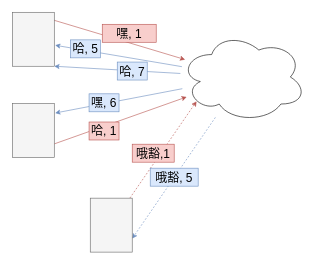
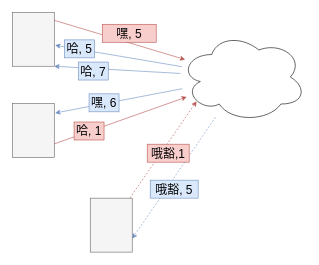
  <mxCell id="0" />
  <mxCell id="1" parent="0" />
  <mxCell id="2" style="edgeStyle=none;html=1;exitX=0.979;exitY=0.144;exitDx=0;exitDy=0;exitPerimeter=0;fillColor=#f8cecc;strokeColor=#b85450;" edge="1" parent="1" source="3" target="8"><mxGeometry relative="1" as="geometry" /></mxCell>
  <mxCell id="3" value="" style="rounded=0;whiteSpace=wrap;html=1;fillColor=#f5f5f5;fontColor=#333333;strokeColor=#666666;" vertex="1" parent="1"><mxGeometry x="20" y="20" width="70" height="90" as="geometry" /></mxCell>
  <mxCell id="4" style="edgeStyle=none;html=1;fontSize=28;fillColor=#dae8fc;strokeColor=#6c8ebf;entryX=1.021;entryY=0.611;entryDx=0;entryDy=0;entryPerimeter=0;" edge="1" parent="1" source="8" target="3"><mxGeometry relative="1" as="geometry"><mxPoint x="100" y="80" as="targetPoint" /></mxGeometry></mxCell>
  <mxCell id="5" style="edgeStyle=none;html=1;fontSize=28;fillColor=#dae8fc;strokeColor=#6c8ebf;entryX=1;entryY=1;entryDx=0;entryDy=0;" edge="1" parent="1" source="8" target="3"><mxGeometry relative="1" as="geometry"><mxPoint x="100" y="110" as="targetPoint" /></mxGeometry></mxCell>
  <mxCell id="6" style="edgeStyle=none;html=1;entryX=1.021;entryY=0.178;entryDx=0;entryDy=0;entryPerimeter=0;fontSize=20;fillColor=#dae8fc;strokeColor=#6c8ebf;" edge="1" parent="1" source="8" target="13"><mxGeometry relative="1" as="geometry" /></mxCell>
  <mxCell id="7" style="edgeStyle=none;html=1;entryX=1;entryY=0.75;entryDx=0;entryDy=0;fontSize=20;fillColor=#dae8fc;strokeColor=#6c8ebf;dashed=1;" edge="1" parent="1" source="8" target="17"><mxGeometry relative="1" as="geometry" /></mxCell>
  <mxCell id="8" value="" style="ellipse;shape=cloud;whiteSpace=wrap;html=1;" vertex="1" parent="1"><mxGeometry x="300" y="53" width="210" height="150" as="geometry" /></mxCell>
- <mxCell id="9" value="嘿, 1" style="rounded=0;whiteSpace=wrap;html=1;fontSize=20;fillColor=#f8cecc;strokeColor=#b85450;" vertex="1" parent="1"><mxGeometry x="170" y="40" width="90" height="30" as="geometry" /></mxCell>
- <mxCell id="10" value="哈, 5" style="rounded=0;whiteSpace=wrap;html=1;fontSize=20;fillColor=#dae8fc;strokeColor=#6c8ebf;" vertex="1" parent="1"><mxGeometry x="117" y="66" width="50" height="30" as="geometry" /></mxCell>
- <mxCell id="11" value="哈, 7" style="rounded=0;whiteSpace=wrap;html=1;fontSize=20;fillColor=#dae8fc;strokeColor=#6c8ebf;" vertex="1" parent="1"><mxGeometry x="195" y="103" width="50" height="30" as="geometry" /></mxCell>
+ <mxCell id="9" value="嘿, 5" style="rounded=0;whiteSpace=wrap;html=1;fontSize=20;fillColor=#f8cecc;strokeColor=#b85450;" vertex="1" parent="1"><mxGeometry x="170" y="40" width="90" height="30" as="geometry" /></mxCell>
+ <mxCell id="10" value="哈, 5" style="rounded=0;whiteSpace=wrap;html=1;fontSize=20;fillColor=#dae8fc;strokeColor=#6c8ebf;" vertex="1" parent="1"><mxGeometry x="107" y="66" width="50" height="30" as="geometry" /></mxCell>
+ <mxCell id="11" value="哈, 7" style="rounded=0;whiteSpace=wrap;html=1;fontSize=20;fillColor=#dae8fc;strokeColor=#6c8ebf;" vertex="1" parent="1"><mxGeometry x="130" y="103" width="50" height="30" as="geometry" /></mxCell>
  <mxCell id="12" style="edgeStyle=none;html=1;exitX=1;exitY=0.75;exitDx=0;exitDy=0;fontSize=20;fillColor=#f8cecc;strokeColor=#b85450;" edge="1" parent="1" source="13" target="8"><mxGeometry relative="1" as="geometry" /></mxCell>
  <mxCell id="13" value="" style="rounded=0;whiteSpace=wrap;html=1;fillColor=#f5f5f5;fontColor=#333333;strokeColor=#666666;" vertex="1" parent="1"><mxGeometry x="20" y="172" width="70" height="90" as="geometry" /></mxCell>
  <mxCell id="14" value="嘿, 6" style="rounded=0;whiteSpace=wrap;html=1;fontSize=20;fillColor=#dae8fc;strokeColor=#6c8ebf;" vertex="1" parent="1"><mxGeometry x="148" y="156" width="50" height="30" as="geometry" /></mxCell>
- <mxCell id="15" value="哈, 1" style="rounded=0;whiteSpace=wrap;html=1;fontSize=20;fillColor=#f8cecc;strokeColor=#b85450;" vertex="1" parent="1"><mxGeometry x="148" y="203" width="50" height="30" as="geometry" /></mxCell>
+ <mxCell id="15" value="哈, 1" style="rounded=0;whiteSpace=wrap;html=1;fontSize=20;fillColor=#f8cecc;strokeColor=#b85450;" vertex="1" parent="1"><mxGeometry x="123" y="203" width="50" height="30" as="geometry" /></mxCell>
  <mxCell id="16" style="edgeStyle=none;html=1;entryX=0.13;entryY=0.77;entryDx=0;entryDy=0;entryPerimeter=0;fontSize=20;fillColor=#f8cecc;strokeColor=#b85450;dashed=1;" edge="1" parent="1" source="17" target="8"><mxGeometry relative="1" as="geometry" /></mxCell>
  <mxCell id="17" value="" style="rounded=0;whiteSpace=wrap;html=1;fillColor=#f5f5f5;fontColor=#333333;strokeColor=#666666;" vertex="1" parent="1"><mxGeometry x="150" y="330" width="70" height="90" as="geometry" /></mxCell>
- <mxCell id="18" value="哦豁,1" style="rounded=0;whiteSpace=wrap;html=1;fontSize=20;fillColor=#f8cecc;strokeColor=#b85450;" vertex="1" parent="1"><mxGeometry x="220" y="240" width="70" height="30" as="geometry" /></mxCell>
- <mxCell id="19" value="哦豁, 5" style="rounded=0;whiteSpace=wrap;html=1;fontSize=20;fillColor=#dae8fc;strokeColor=#6c8ebf;" vertex="1" parent="1"><mxGeometry x="250" y="280" width="80" height="30" as="geometry" /></mxCell>
+ <mxCell id="18" value="哦豁,1" style="rounded=0;whiteSpace=wrap;html=1;fontSize=20;fillColor=#f8cecc;strokeColor=#b85450;" vertex="1" parent="1"><mxGeometry x="245" y="240" width="70" height="30" as="geometry" /></mxCell>
+ <mxCell id="19" value="哦豁, 5" style="rounded=0;whiteSpace=wrap;html=1;fontSize=20;fillColor=#dae8fc;strokeColor=#6c8ebf;" vertex="1" parent="1"><mxGeometry x="250" y="300" width="80" height="30" as="geometry" /></mxCell>
